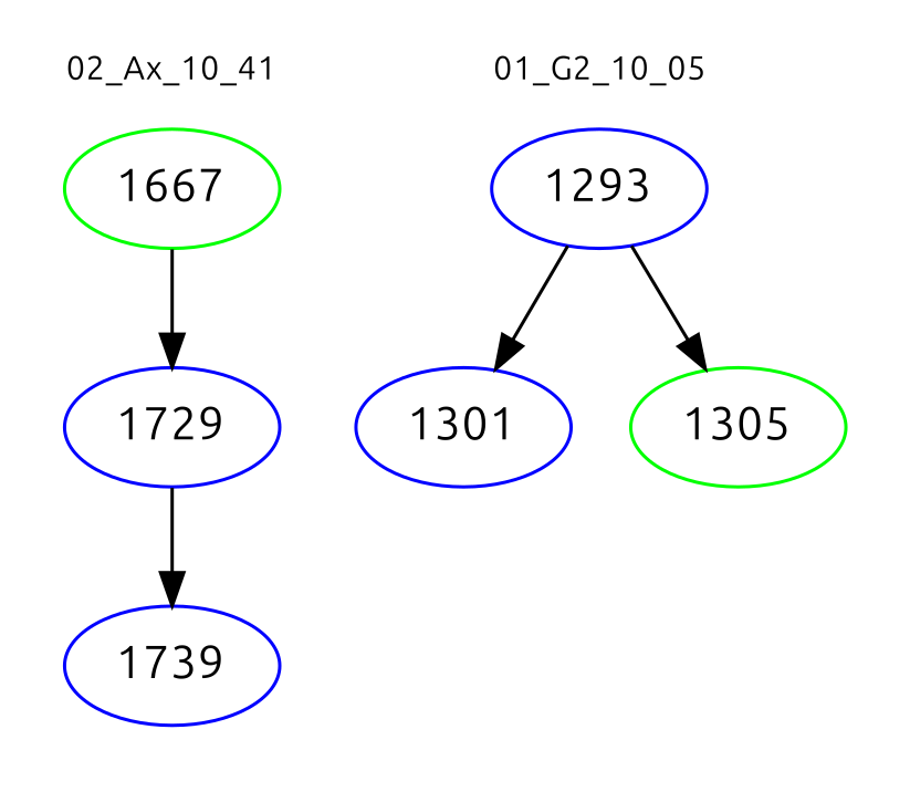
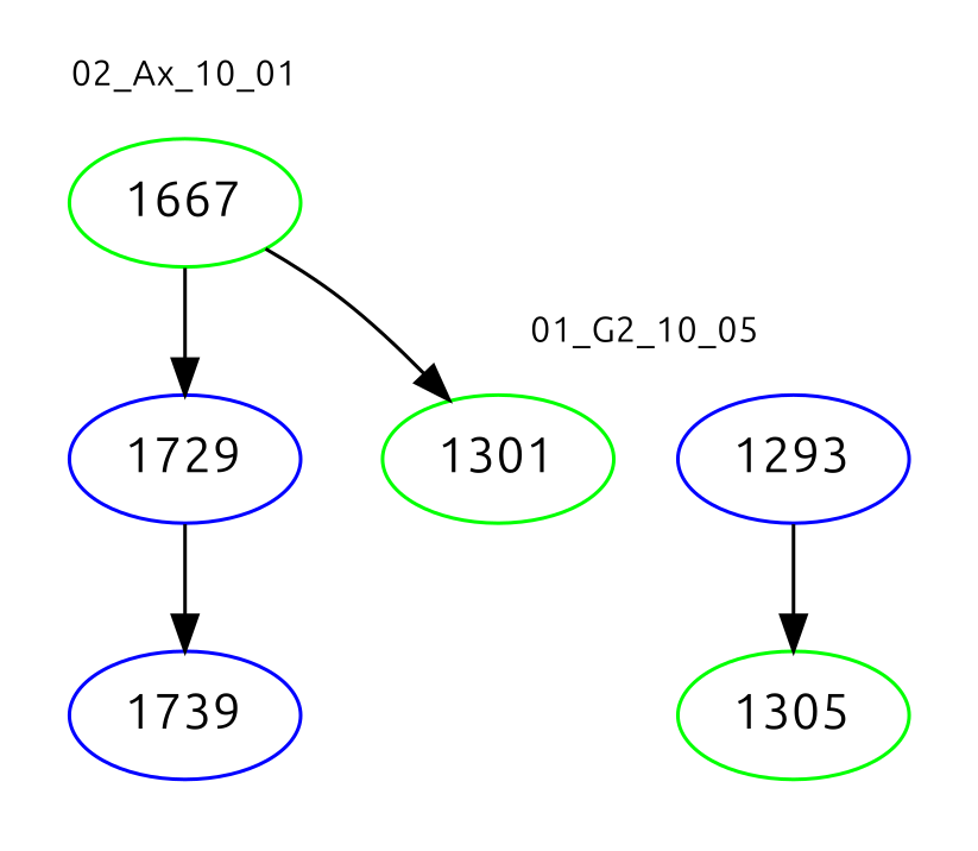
  digraph {
    fontname=Ubuntu
    node [color=blue fontname=Ubuntu]
    edge [color=black fontname=Ubuntu]
    n1 [label=1729]
    n2 [color=green label=1667]
    n3 [label=1739]
    n4 [label=1293]
-   n5 [label=1301]
+   n5 [color=green label=1301]
    n6 [color=green label=1305]
    subgraph cluster_1 {
      color=white
      fontsize=10
-     label="02_Ax_10_41"
+     label="02_Ax_10_01"
      n1
      n2
      n3
    }
    subgraph cluster_2 {
      color=white
      fontsize=10
      label="01_G2_10_05"
      n4
      n5
      n6
    }
    n1 -> n3
    n2 -> n1
-   n4 -> n5
+   n2 -> n5
    n4 -> n6
  }
